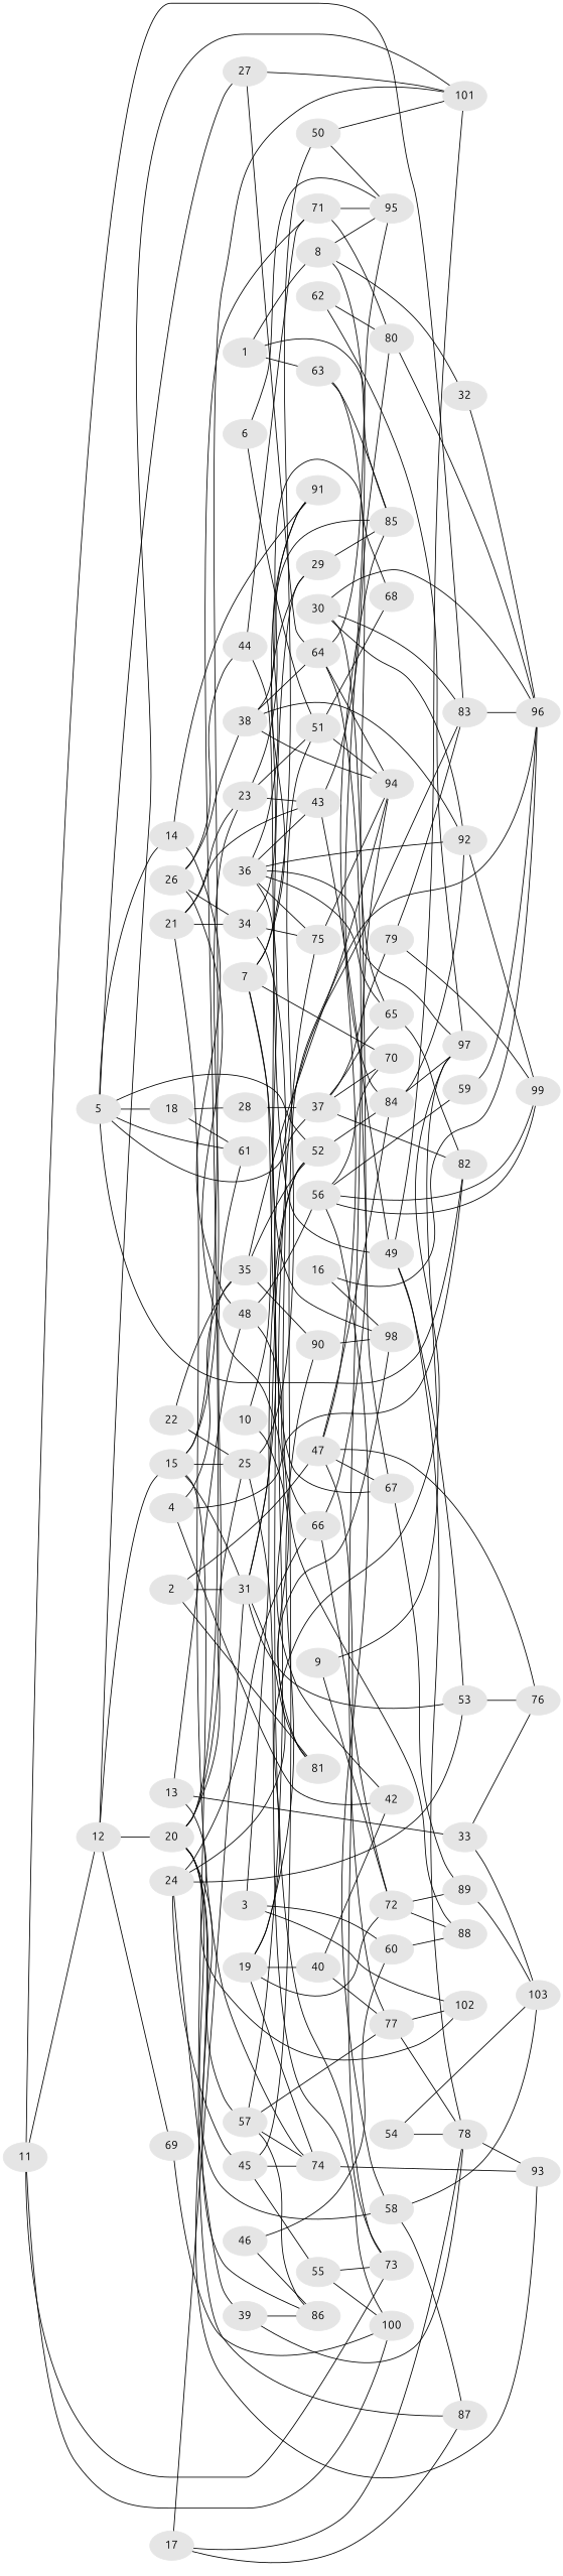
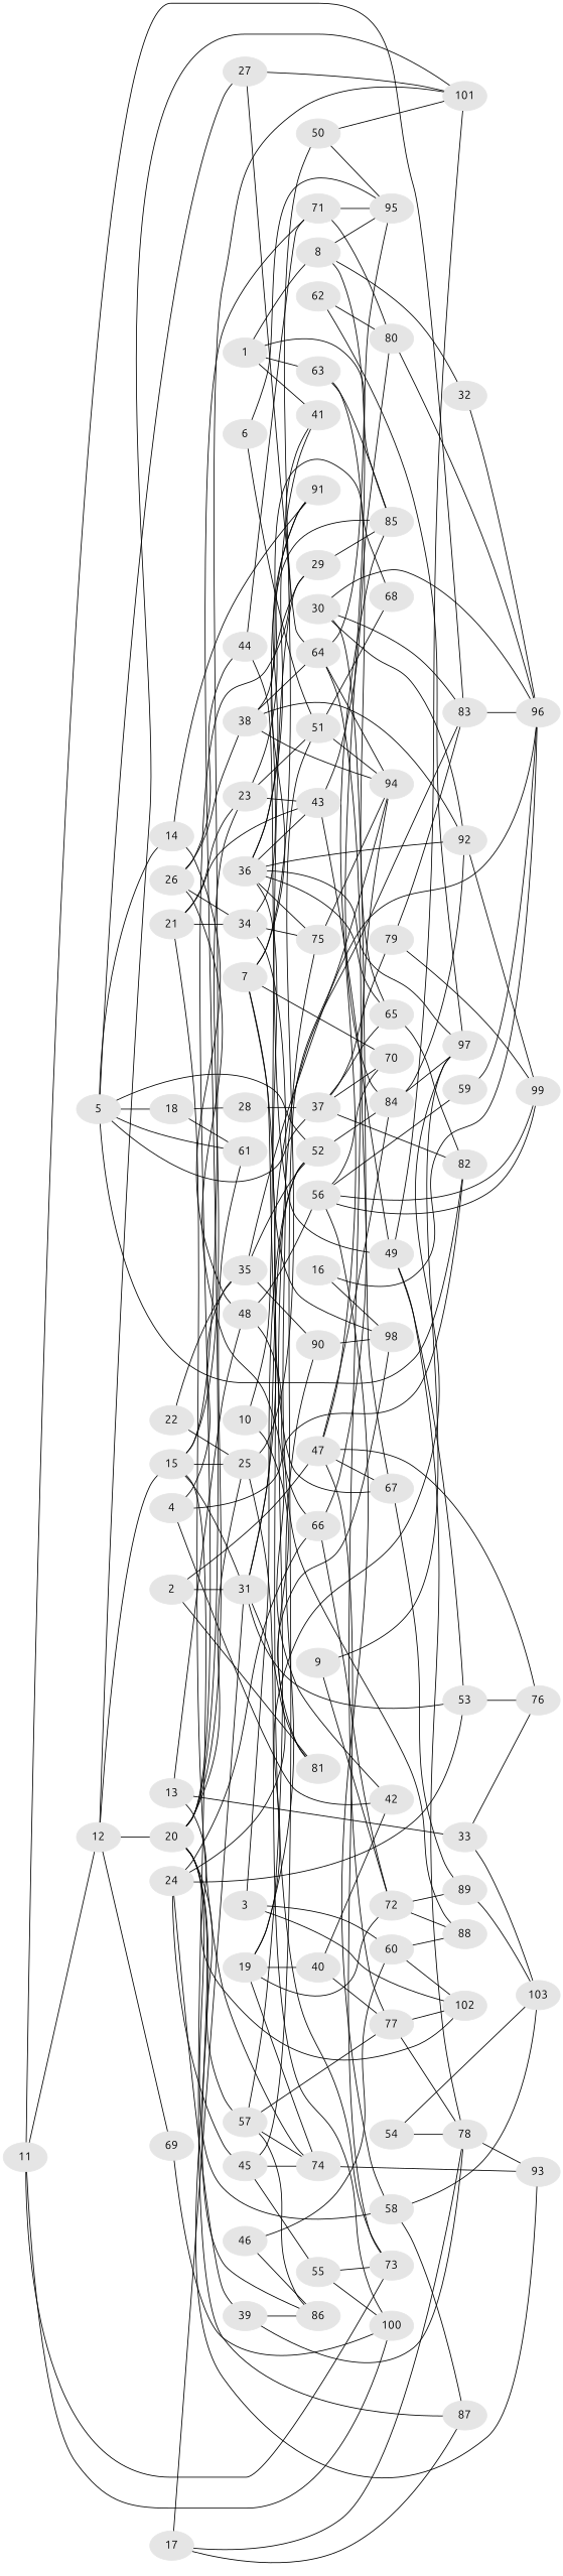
  graph {
    fontname=Ubuntu
    rankdir=LR
    node [color=gray90 fontname=Ubuntu style=filled]
    edge [fontname=Ubuntu]
    1
    8
+   41
    63
    85
    95
    32
    84
    65
    2
    31
    47
    81
    52
    83
    53
    67
    73
    76
    3
    60
    102
    88
    4
    35
    42
    82
    96
    90
    5
    14
    18
    27
    37
    61
    48
    91
    28
    101
    64
    70
    79
    6
    51
    68
    94
    7
    29
    50
    89
    97
    92
    9
    72
    10
    11
    12
    100
    15
    69
    20
    23
    25
    87
    13
    33
    103
    66
    56
    43
    16
    98
    17
    78
    93
    19
    40
    74
    57
    58
    71
    86
    77
    75
    80
    21
    34
    49
    22
    24
    39
    45
    55
    26
    38
    44
    30
    99
    36
    46
    59
    54
    62
    1 -- 8
+   1 -- 41
    1 -- 63
    1 -- 85
    8 -- 95
    8 -- 32
    8 -- 84
    63 -- 85
    63 -- 65
    32 -- 96
    84 -- 97
    84 -- 92
    65 -- 82
    2 -- 31
    2 -- 47
    2 -- 81
    31 -- 81
    31 -- 52
    31 -- 83
    31 -- 53
    47 -- 85
    47 -- 84
    47 -- 67
    47 -- 73
    47 -- 76
    52 -- 84
    83 -- 96
    53 -- 76
    67 -- 89
    3 -- 52
    3 -- 60
    3 -- 102
+   60 -- 102
    60 -- 88
    4 -- 35
    4 -- 42
    4 -- 82
    35 -- 52
    35 -- 96
    35 -- 90
    90 -- 98
    5 -- 52
    5 -- 82
    5 -- 14
    5 -- 18
    5 -- 27
    5 -- 37
    5 -- 61
    14 -- 48
    14 -- 91
    18 -- 61
    18 -- 28
    27 -- 101
    27 -- 64
    37 -- 65
    37 -- 82
    37 -- 70
    37 -- 79
    48 -- 66
    48 -- 56
    28 -- 37
    64 -- 95
    64 -- 94
    64 -- 77
    79 -- 83
    79 -- 99
    6 -- 95
    6 -- 51
    51 -- 68
    51 -- 94
    7 -- 67
    7 -- 73
    7 -- 70
    7 -- 29
    7 -- 50
    29 -- 85
    50 -- 95
    50 -- 101
    89 -- 103
    92 -- 99
    9 -- 97
    9 -- 72
    72 -- 88
    72 -- 89
    10 -- 81
    10 -- 29
    11 -- 83
    11 -- 73
    11 -- 12
    11 -- 100
    12 -- 101
    12 -- 15
    12 -- 69
    12 -- 20
    15 -- 31
    15 -- 101
    15 -- 23
    15 -- 25
    15 -- 87
    69 -- 100
+   20 -- 41
    20 -- 61
    20 -- 25
    20 -- 93
    20 -- 57
    20 -- 58
    20 -- 71
    20 -- 86
    23 -- 91
    23 -- 51
    23 -- 43
    25 -- 51
    25 -- 100
    13 -- 102
    13 -- 48
    13 -- 33
    33 -- 76
    33 -- 103
    66 -- 94
    66 -- 72
    56 -- 70
    56 -- 58
    56 -- 99
    56 -- 99
    56 -- 59
    43 -- 80
    43 -- 49
    16 -- 96
    16 -- 98
    17 -- 31
    17 -- 87
    17 -- 78
    78 -- 93
    19 -- 90
    19 -- 97
    19 -- 72
    19 -- 40
    19 -- 74
    40 -- 42
    40 -- 77
    74 -- 93
    57 -- 74
    57 -- 86
    57 -- 77
    57 -- 75
    58 -- 87
    58 -- 103
    71 -- 95
    71 -- 80
    77 -- 102
    77 -- 78
    75 -- 94
    80 -- 96
    21 -- 23
    21 -- 43
    21 -- 74
    21 -- 34
    34 -- 85
    34 -- 88
    34 -- 75
    49 -- 53
    49 -- 101
    49 -- 78
    22 -- 35
    22 -- 25
    24 -- 53
    24 -- 66
    24 -- 98
    24 -- 39
    24 -- 45
    39 -- 78
    39 -- 86
    45 -- 94
    45 -- 74
    45 -- 55
    55 -- 73
    55 -- 100
    26 -- 42
    26 -- 34
    26 -- 38
    26 -- 44
    38 -- 64
    38 -- 68
    38 -- 94
    38 -- 92
    44 -- 71
    44 -- 49
    30 -- 83
    30 -- 67
    30 -- 96
    30 -- 92
+   36 -- 41
    36 -- 65
    36 -- 91
    36 -- 97
    36 -- 92
    36 -- 43
    36 -- 98
    36 -- 75
    46 -- 60
    46 -- 86
    59 -- 96
    54 -- 103
    54 -- 78
    62 -- 97
    62 -- 80
  }
